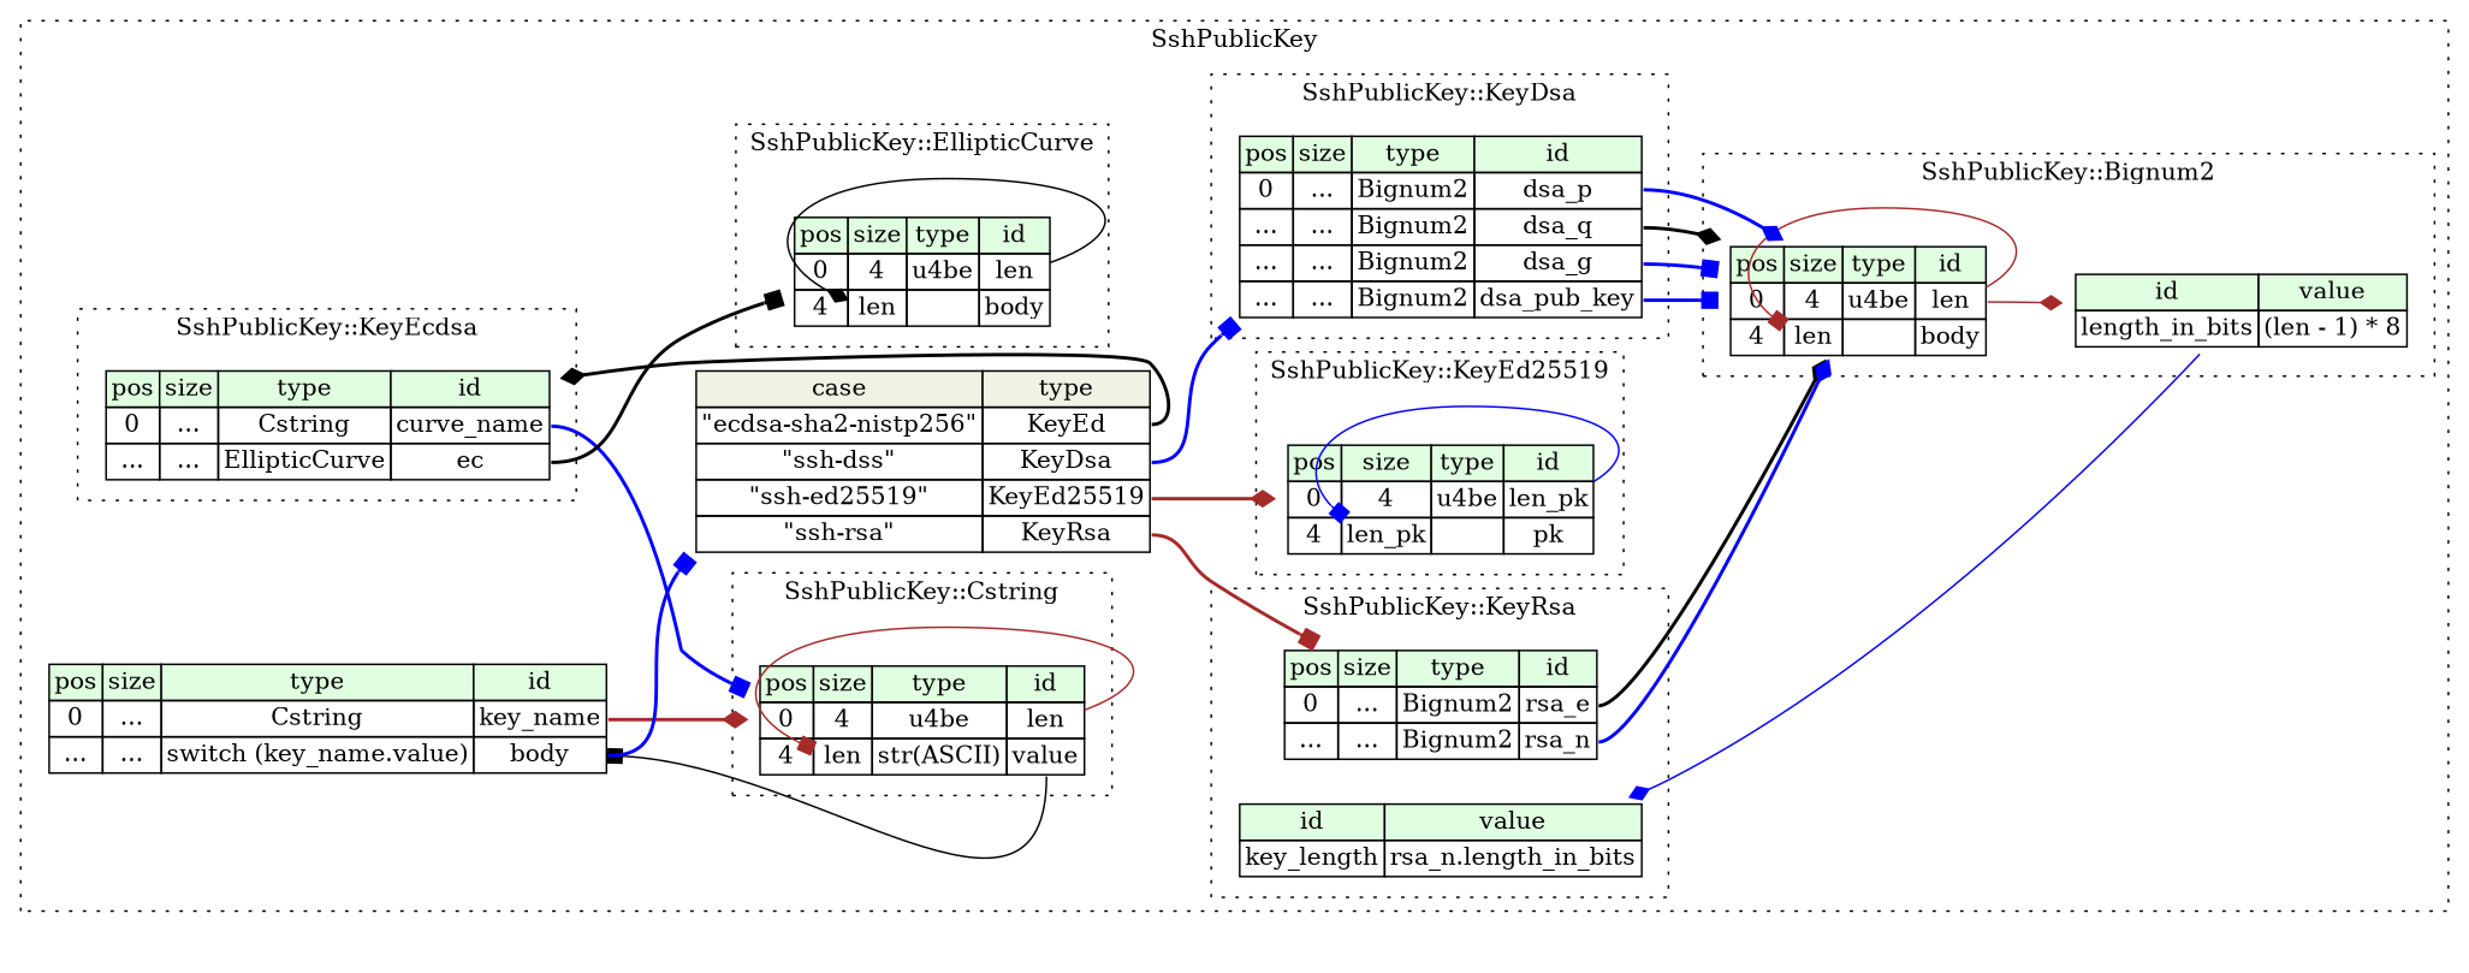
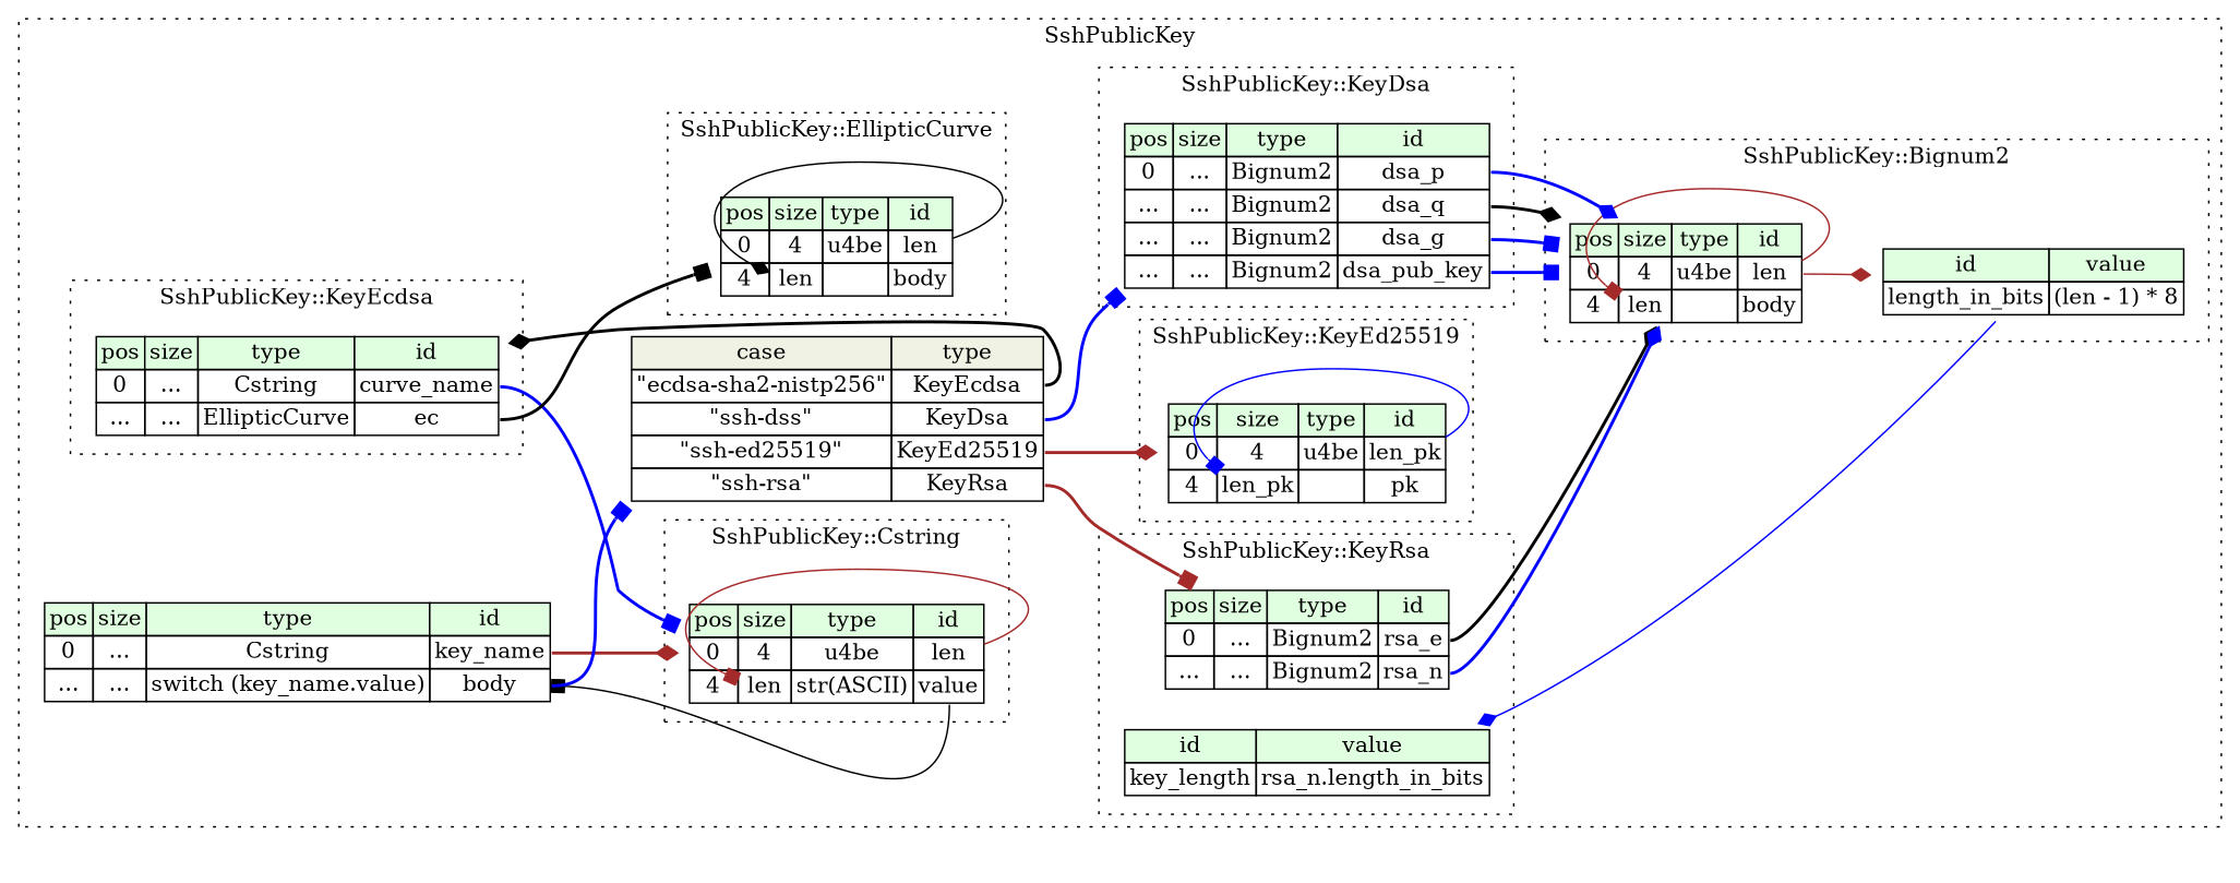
  digraph {
    rankdir=LR
    node [shape=plaintext]
    edge [color=blue tailport=len_type arrowhead=box style=bold]
    n1 [label=<<TABLE BORDER="0" CELLBORDER="1" CELLSPACING="0"> 				<TR><TD BGCOLOR="#E0FFE0">pos</TD><TD BGCOLOR="#E0FFE0">size</TD><TD BGCOLOR="#E0FFE0">type</TD><TD BGCOLOR="#E0FFE0">id</TD></TR> 				<TR><TD PORT="len_pos">0</TD><TD PORT="len_size">4</TD><TD>u4be</TD><TD PORT="len_type">len</TD></TR> 				<TR><TD PORT="body_pos">4</TD><TD PORT="body_size">len</TD><TD></TD><TD PORT="body_type">body</TD></TR> 			</TABLE>>]
    n2 [label=<<TABLE BORDER="0" CELLBORDER="1" CELLSPACING="0"> 				<TR><TD BGCOLOR="#E0FFE0">id</TD><TD BGCOLOR="#E0FFE0">value</TD></TR> 				<TR><TD>length_in_bits</TD><TD>(len - 1) * 8</TD></TR> 			</TABLE>>]
    n3 [label=<<TABLE BORDER="0" CELLBORDER="1" CELLSPACING="0"> 				<TR><TD BGCOLOR="#E0FFE0">pos</TD><TD BGCOLOR="#E0FFE0">size</TD><TD BGCOLOR="#E0FFE0">type</TD><TD BGCOLOR="#E0FFE0">id</TD></TR> 				<TR><TD PORT="len_pos">0</TD><TD PORT="len_size">4</TD><TD>u4be</TD><TD PORT="len_type">len</TD></TR> 				<TR><TD PORT="value_pos">4</TD><TD PORT="value_size">len</TD><TD>str(ASCII)</TD><TD PORT="value_type">value</TD></TR> 			</TABLE>>]
    n4 [label=<<TABLE BORDER="0" CELLBORDER="1" CELLSPACING="0"> 				<TR><TD BGCOLOR="#E0FFE0">pos</TD><TD BGCOLOR="#E0FFE0">size</TD><TD BGCOLOR="#E0FFE0">type</TD><TD BGCOLOR="#E0FFE0">id</TD></TR> 				<TR><TD PORT="len_pos">0</TD><TD PORT="len_size">4</TD><TD>u4be</TD><TD PORT="len_type">len</TD></TR> 				<TR><TD PORT="body_pos">4</TD><TD PORT="body_size">len</TD><TD></TD><TD PORT="body_type">body</TD></TR> 			</TABLE>>]
    n5 [label=<<TABLE BORDER="0" CELLBORDER="1" CELLSPACING="0"> 				<TR><TD BGCOLOR="#E0FFE0">pos</TD><TD BGCOLOR="#E0FFE0">size</TD><TD BGCOLOR="#E0FFE0">type</TD><TD BGCOLOR="#E0FFE0">id</TD></TR> 				<TR><TD PORT="dsa_p_pos">0</TD><TD PORT="dsa_p_size">...</TD><TD>Bignum2</TD><TD PORT="dsa_p_type">dsa_p</TD></TR> 				<TR><TD PORT="dsa_q_pos">...</TD><TD PORT="dsa_q_size">...</TD><TD>Bignum2</TD><TD PORT="dsa_q_type">dsa_q</TD></TR> 				<TR><TD PORT="dsa_g_pos">...</TD><TD PORT="dsa_g_size">...</TD><TD>Bignum2</TD><TD PORT="dsa_g_type">dsa_g</TD></TR> 				<TR><TD PORT="dsa_pub_key_pos">...</TD><TD PORT="dsa_pub_key_size">...</TD><TD>Bignum2</TD><TD PORT="dsa_pub_key_type">dsa_pub_key</TD></TR> 			</TABLE>>]
    n6 [label=<<TABLE BORDER="0" CELLBORDER="1" CELLSPACING="0"> 				<TR><TD BGCOLOR="#E0FFE0">pos</TD><TD BGCOLOR="#E0FFE0">size</TD><TD BGCOLOR="#E0FFE0">type</TD><TD BGCOLOR="#E0FFE0">id</TD></TR> 				<TR><TD PORT="curve_name_pos">0</TD><TD PORT="curve_name_size">...</TD><TD>Cstring</TD><TD PORT="curve_name_type">curve_name</TD></TR> 				<TR><TD PORT="ec_pos">...</TD><TD PORT="ec_size">...</TD><TD>EllipticCurve</TD><TD PORT="ec_type">ec</TD></TR> 			</TABLE>>]
    n7 [label=<<TABLE BORDER="0" CELLBORDER="1" CELLSPACING="0"> 				<TR><TD BGCOLOR="#E0FFE0">pos</TD><TD BGCOLOR="#E0FFE0">size</TD><TD BGCOLOR="#E0FFE0">type</TD><TD BGCOLOR="#E0FFE0">id</TD></TR> 				<TR><TD PORT="len_pk_pos">0</TD><TD PORT="len_pk_size">4</TD><TD>u4be</TD><TD PORT="len_pk_type">len_pk</TD></TR> 				<TR><TD PORT="pk_pos">4</TD><TD PORT="pk_size">len_pk</TD><TD></TD><TD PORT="pk_type">pk</TD></TR> 			</TABLE>>]
    n8 [label=<<TABLE BORDER="0" CELLBORDER="1" CELLSPACING="0"> 				<TR><TD BGCOLOR="#E0FFE0">pos</TD><TD BGCOLOR="#E0FFE0">size</TD><TD BGCOLOR="#E0FFE0">type</TD><TD BGCOLOR="#E0FFE0">id</TD></TR> 				<TR><TD PORT="rsa_e_pos">0</TD><TD PORT="rsa_e_size">...</TD><TD>Bignum2</TD><TD PORT="rsa_e_type">rsa_e</TD></TR> 				<TR><TD PORT="rsa_n_pos">...</TD><TD PORT="rsa_n_size">...</TD><TD>Bignum2</TD><TD PORT="rsa_n_type">rsa_n</TD></TR> 			</TABLE>>]
    n9 [label=<<TABLE BORDER="0" CELLBORDER="1" CELLSPACING="0"> 				<TR><TD BGCOLOR="#E0FFE0">id</TD><TD BGCOLOR="#E0FFE0">value</TD></TR> 				<TR><TD>key_length</TD><TD>rsa_n.length_in_bits</TD></TR> 			</TABLE>>]
    n10 [label=<<TABLE BORDER="0" CELLBORDER="1" CELLSPACING="0"> 			<TR><TD BGCOLOR="#E0FFE0">pos</TD><TD BGCOLOR="#E0FFE0">size</TD><TD BGCOLOR="#E0FFE0">type</TD><TD BGCOLOR="#E0FFE0">id</TD></TR> 			<TR><TD PORT="key_name_pos">0</TD><TD PORT="key_name_size">...</TD><TD>Cstring</TD><TD PORT="key_name_type">key_name</TD></TR> 			<TR><TD PORT="body_pos">...</TD><TD PORT="body_size">...</TD><TD>switch (key_name.value)</TD><TD PORT="body_type">body</TD></TR> 		</TABLE>>]
-   n11 [label=<<TABLE BORDER="0" CELLBORDER="1" CELLSPACING="0"> 	<TR><TD BGCOLOR="#F0F2E4">case</TD><TD BGCOLOR="#F0F2E4">type</TD></TR> 	<TR><TD>&quot;ecdsa-sha2-nistp256&quot;</TD><TD PORT="case0">KeyEd</TD></TR> 	<TR><TD>&quot;ssh-dss&quot;</TD><TD PORT="case1">KeyDsa</TD></TR> 	<TR><TD>&quot;ssh-ed25519&quot;</TD><TD PORT="case2">KeyEd25519</TD></TR> 	<TR><TD>&quot;ssh-rsa&quot;</TD><TD PORT="case3">KeyRsa</TD></TR> </TABLE>>]
+   n11 [label=<<TABLE BORDER="0" CELLBORDER="1" CELLSPACING="0"> 	<TR><TD BGCOLOR="#F0F2E4">case</TD><TD BGCOLOR="#F0F2E4">type</TD></TR> 	<TR><TD>&quot;ecdsa-sha2-nistp256&quot;</TD><TD PORT="case0">KeyEcdsa</TD></TR> 	<TR><TD>&quot;ssh-dss&quot;</TD><TD PORT="case1">KeyDsa</TD></TR> 	<TR><TD>&quot;ssh-ed25519&quot;</TD><TD PORT="case2">KeyEd25519</TD></TR> 	<TR><TD>&quot;ssh-rsa&quot;</TD><TD PORT="case3">KeyRsa</TD></TR> </TABLE>>]
    subgraph cluster_1 {
      label=SshPublicKey
      style=dotted
      n10
      n11
      subgraph cluster_2 {
        label="SshPublicKey::Bignum2"
        style=dotted
        n1
        n2
      }
      subgraph cluster_3 {
        label="SshPublicKey::Cstring"
        style=dotted
        n3
      }
      subgraph cluster_4 {
        label="SshPublicKey::EllipticCurve"
        style=dotted
        n4
      }
      subgraph cluster_5 {
        label="SshPublicKey::KeyDsa"
        style=dotted
        n5
      }
      subgraph cluster_6 {
        label="SshPublicKey::KeyEcdsa"
        style=dotted
        n6
      }
      subgraph cluster_7 {
        label="SshPublicKey::KeyEd25519"
        style=dotted
        n7
      }
      subgraph cluster_8 {
        label="SshPublicKey::KeyRsa"
        style=dotted
        n8
        n9
      }
    }
    n1 -> n1 [color=brown headport=body_size style=""]
    n1 -> n2 [color=brown arrowhead=diamond style=""]
    n2 -> n9 [tailport=length_in_bits_type arrowhead=diamond style=""]
    n3 -> n3 [color=brown headport=value_size style=""]
    n3 -> n10 [color=black headport=body_type tailport=value_type style=""]
    n4 -> n4 [color=black headport=body_size arrowhead=diamond style=""]
    n5 -> n1 [tailport=dsa_p_type arrowhead=diamond]
    n5 -> n1 [tailport=dsa_q_type color=black arrowhead=diamond]
    n5 -> n1 [tailport=dsa_g_type]
    n5 -> n1 [tailport=dsa_pub_key_type]
    n6 -> n3 [tailport=curve_name_type]
    n6 -> n4 [tailport=ec_type color=black]
    n7 -> n7 [headport=pk_size tailport=len_pk_type style=""]
    n8 -> n1 [tailport=rsa_e_type color=black arrowhead=diamond]
    n8 -> n1 [tailport=rsa_n_type arrowhead=diamond]
    n10 -> n3 [tailport=key_name_type color=brown arrowhead=diamond]
    n10 -> n11 [tailport=body_type]
    n11 -> n5 [tailport=case1]
    n11 -> n6 [tailport=case0 color=black arrowhead=diamond]
    n11 -> n7 [tailport=case2 color=brown arrowhead=diamond]
    n11 -> n8 [tailport=case3 color=brown]
  }
